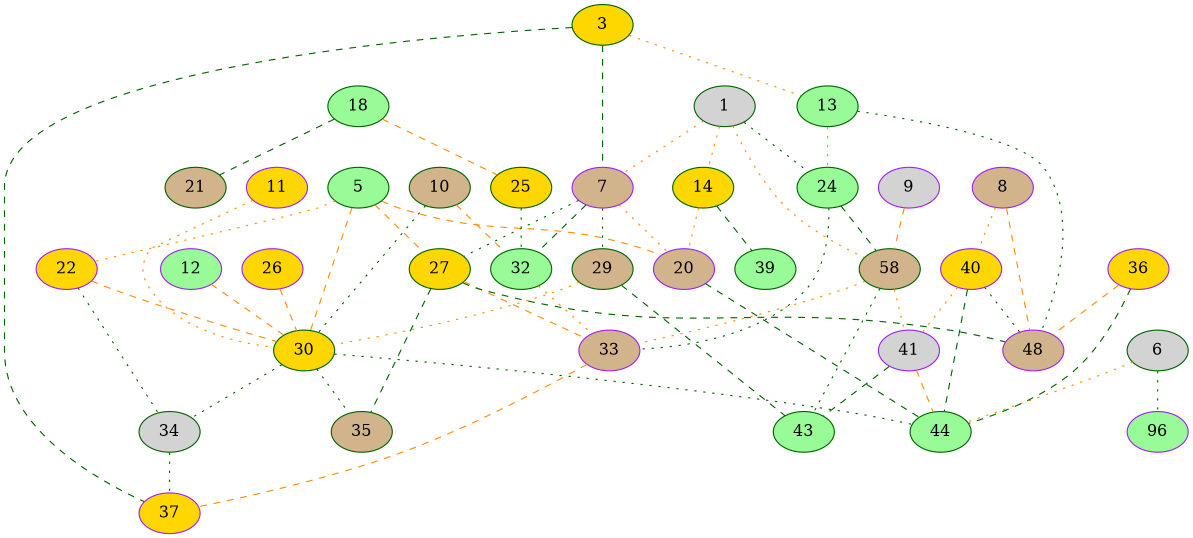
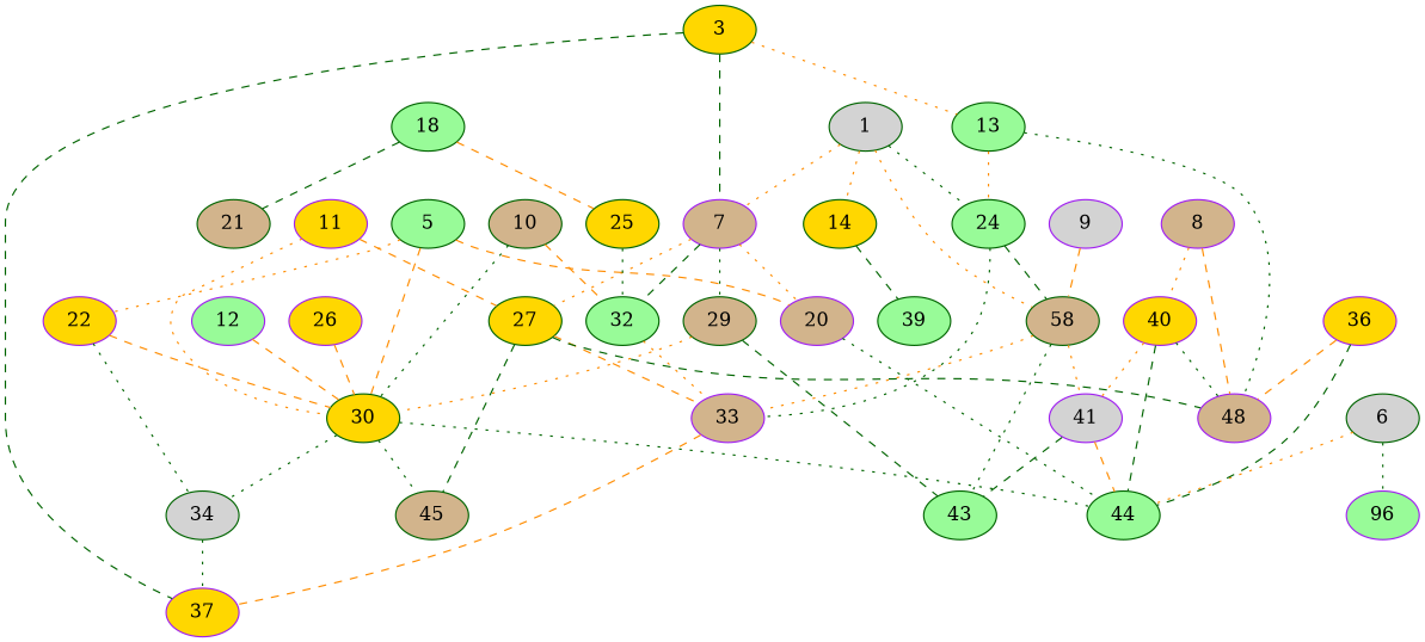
  graph {
    node [color=darkgreen fillcolor=gold style=filled]
    edge [color=darkorange style=dotted weight=1.0]
    1 [fillcolor=lightgrey]
    7 [color=purple fillcolor=tan]
    14
    24 [fillcolor=palegreen]
    n5 [fillcolor=tan label=58]
    20 [color=purple fillcolor=tan]
    27
    29 [fillcolor=tan]
    32 [fillcolor=palegreen]
    39 [fillcolor=palegreen]
    33 [color=purple fillcolor=tan]
    41 [color=purple fillcolor=lightgrey]
    43 [fillcolor=palegreen]
    3
    13 [fillcolor=palegreen]
    37 [color=purple]
    n17 [color=purple fillcolor=tan label=48]
    5 [fillcolor=palegreen]
    22 [color=purple]
    30
    44 [fillcolor=palegreen]
    34 [fillcolor=lightgrey]
-   45 [fillcolor=tan label=35]
+   45 [fillcolor=tan]
    6 [fillcolor=lightgrey]
    n25 [color=purple fillcolor=palegreen label=96]
    8 [color=purple fillcolor=tan]
    40 [color=purple]
    9 [color=purple fillcolor=lightgrey]
    10 [fillcolor=tan]
    11 [color=purple]
    12 [color=purple fillcolor=palegreen]
    18 [fillcolor=palegreen]
    21 [fillcolor=tan]
    25
    26 [color=purple]
    36 [color=purple]
    1 -- 7
    1 -- 14
    1 -- 24 [color=darkgreen]
    1 -- n5
    7 -- 20
-   7 -- 27 [color=darkgreen]
+   7 -- 27
    7 -- 29 [color=darkgreen]
    7 -- 32 [color=darkgreen style=dashed weight=2.0]
-   14 -- 20
    14 -- 39 [color=darkgreen style=dashed]
    24 -- n5 [color=darkgreen style=dashed]
    24 -- 33 [color=darkgreen]
    n5 -- 33 [weight=2.0]
    n5 -- 41
    n5 -- 43 [color=darkgreen]
-   20 -- 44 [color=darkgreen style=dashed]
+   20 -- 44 [color=darkgreen]
    27 -- 33 [style=dashed]
    27 -- n17 [color=darkgreen style=dashed]
    27 -- 45 [color=darkgreen style=dashed]
    29 -- 43 [color=darkgreen style=dashed]
    29 -- 30
    32 -- 33
    33 -- 37 [style=dashed]
    41 -- 43 [color=darkgreen style=dashed]
    41 -- 44 [style=dashed]
    3 -- 7 [color=darkgreen style=dashed]
    3 -- 13
    3 -- 37 [color=darkgreen style=dashed]
    13 -- 24
    13 -- n17 [color=darkgreen]
    5 -- 20 [style=dashed]
    5 -- 22
    5 -- 30 [style=dashed]
    22 -- 30 [style=dashed]
    22 -- 34 [color=darkgreen]
    30 -- 44 [color=darkgreen]
    30 -- 34 [color=darkgreen]
    30 -- 45 [color=darkgreen]
    34 -- 37 [color=darkgreen]
    6 -- 44
    6 -- n25 [color=darkgreen]
    8 -- n17 [style=dashed]
    8 -- 40
    40 -- 41
    40 -- n17 [color=darkgreen]
    40 -- 44 [color=darkgreen style=dashed]
    9 -- n5 [style=dashed]
    10 -- 32 [style=dashed]
    10 -- 30 [color=darkgreen]
-   5 -- 27 [style=dashed]
+   11 -- 27 [style=dashed]
    11 -- 30
    12 -- 30 [style=dashed]
    18 -- 21 [color=darkgreen style=dashed]
    18 -- 25 [style=dashed]
    25 -- 32 [color=darkgreen]
    26 -- 30 [style=dashed]
    36 -- n17 [style=dashed]
    36 -- 44 [color=darkgreen style=dashed]
  }
